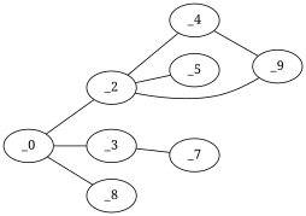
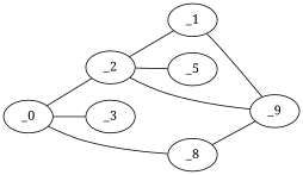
  graph {
    fontname="Noto Serif"
    rankdir=LR
    node [charge=0 chem=1 fontname="Noto Serif" symbol="C  " x=2.1045]
    edge [fontname="Noto Serif" valence=1]
    n1 [chem=4 label=_0 symbol="N  " x=2 y=-0.3716]
    _2 [x=2.9135 y=0.0352]
    _3 [chem=4 symbol="N  " y=0.6229]
    _8 [y=-1.3661]
-   _4 [x=3.5827 y=-0.708]
+   _4 [x=3.5827 y=-0.708 label=_1]
    _5 [x=3.7226 y=0.623]
    _9 [x=3.0827 y=-1.574]
-   _7 [x=2.4135 y=1.574]
    n1 -- _2
    n1 -- _3
    n1 -- _8
    _2 -- _4
    _2 -- _5
    _2 -- _9
-   _3 -- _7
+   _8 -- _9
    _4 -- _9
  }
